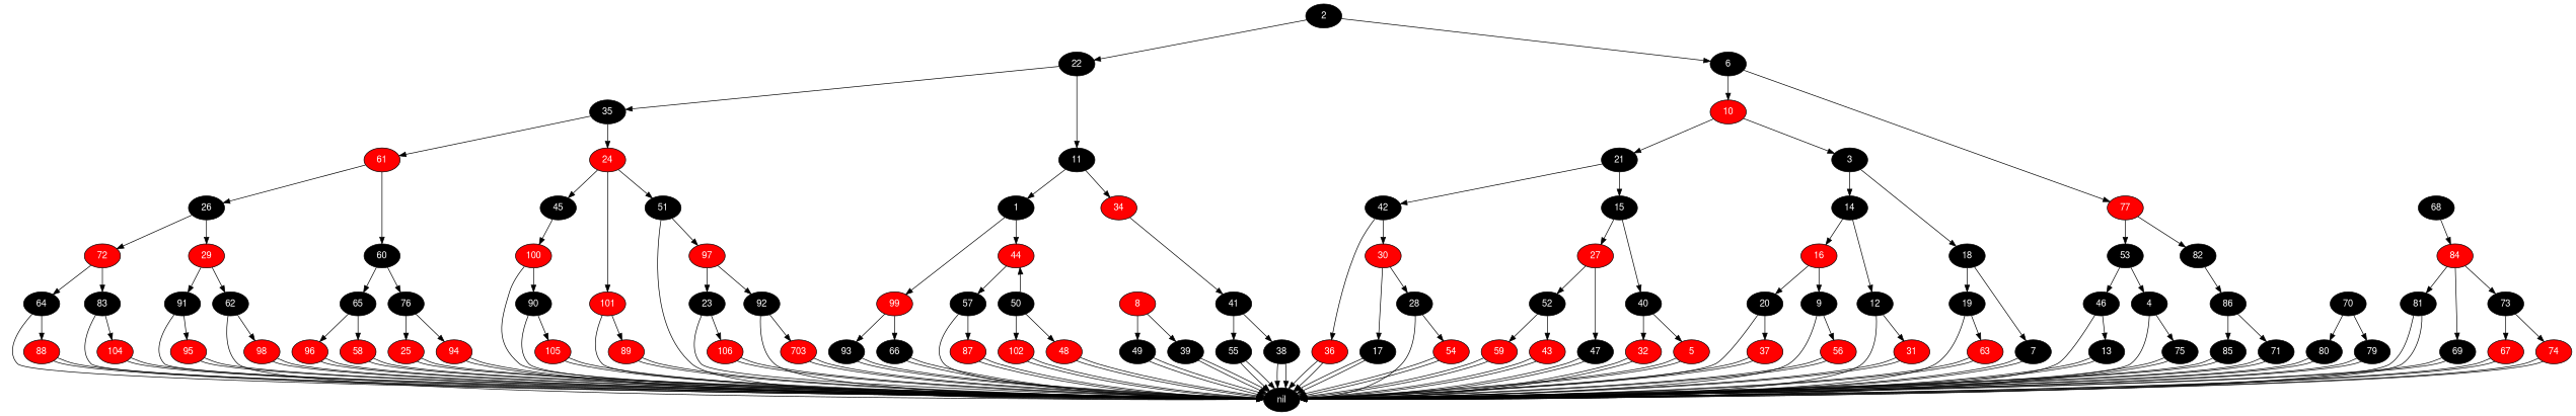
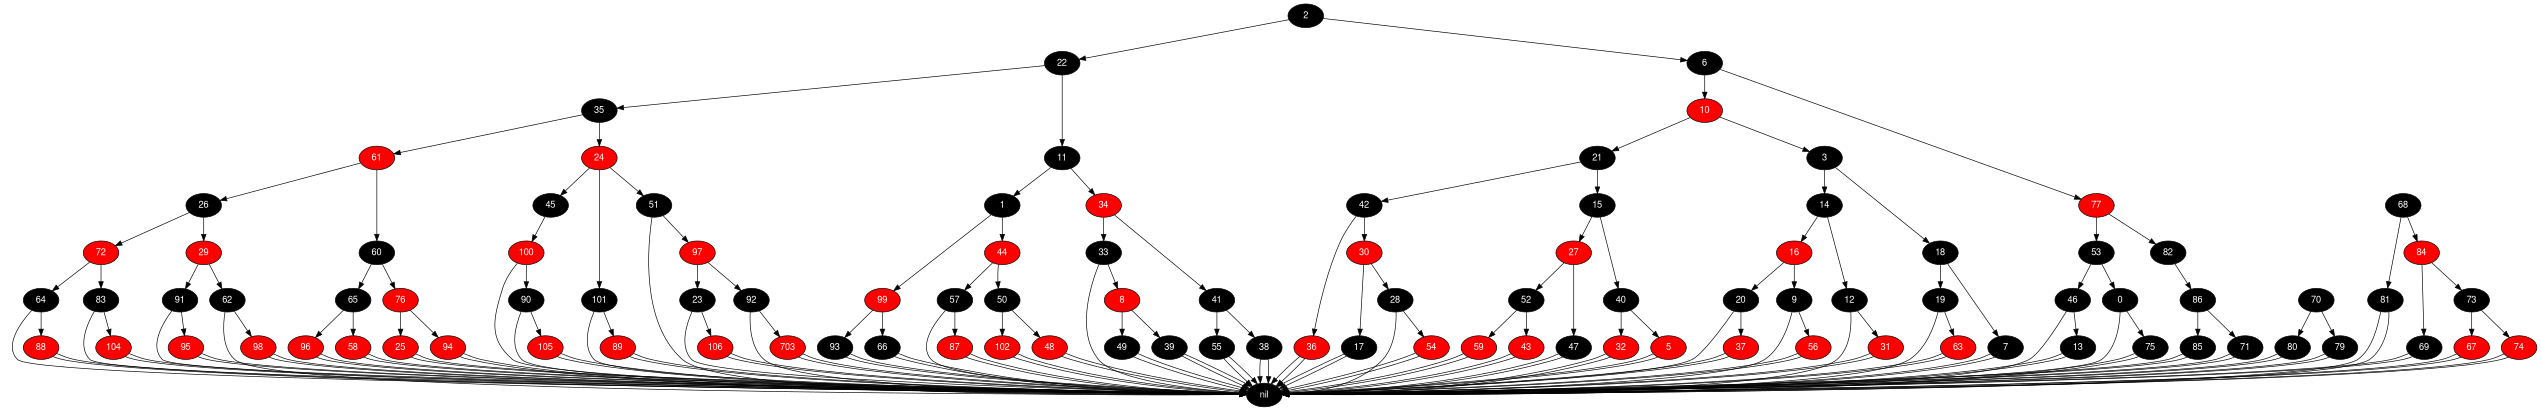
  digraph {
    node [fillcolor=" black" fontcolor=" white" fontname="Helvetica,Arial,sans-serif" style=filled]
    edge [color=black fontname="Helvetica,Arial,sans-serif"]
    nil
    2
    22
    35
    61 [fillcolor=" red"]
    26
    72 [fillcolor=" red"]
    64
    88 [fillcolor=" red"]
    83
    104 [fillcolor=" red"]
    29 [fillcolor=" red"]
    91
    95 [fillcolor=" red"]
    62
    98 [fillcolor=" red"]
    60
    65
    96 [fillcolor=" red"]
    58 [fillcolor=" red"]
-   76
+   76 [fillcolor=red]
    25 [fillcolor=" red"]
    94 [fillcolor=" red"]
    24 [fillcolor=" red"]
    45
    100 [fillcolor=" red"]
    90
    105 [fillcolor=" red"]
-   101 [fillcolor=red]
+   101
    89 [fillcolor=" red"]
    51
    97 [fillcolor=" red"]
    23
    106 [fillcolor=" red"]
    92
    n36 [fillcolor=" red" label=703]
    11
    1
    99 [fillcolor=" red"]
    93
    66
    44 [fillcolor=" red"]
    57
    87 [fillcolor=" red"]
    50
    102 [fillcolor=" red"]
    48 [fillcolor=" red"]
    34 [fillcolor=" red"]
+   33
    8 [fillcolor=" red"]
    49
    39
    41
    55
    38
    6
    10 [fillcolor=" red"]
    21
    42
    36 [fillcolor=" red"]
    30 [fillcolor=" red"]
    17
    28
    54 [fillcolor=" red"]
    15
    27 [fillcolor=" red"]
    52
    59 [fillcolor=" red"]
    43 [fillcolor=" red"]
    47
    40
    32 [fillcolor=" red"]
    5 [fillcolor=" red"]
    3
    14
    16 [fillcolor=" red"]
    20
    37 [fillcolor=" red"]
    9
    56 [fillcolor=" red"]
    12
    31 [fillcolor=" red"]
    18
    19
    63 [fillcolor=" red"]
    7
    77 [fillcolor=" red"]
    53
    46
    13
-   4
+   4 [label=0]
    75
    82
    86
    85
    71
    70
    80
    79
    68
    81
    84 [fillcolor=" red"]
    69
    73
    67 [fillcolor=" red"]
    74 [fillcolor=" red"]
    subgraph sub_1 {
      nil
      2
      22
      35
      61
      26
      72
      64
      88
      83
      104
      29
      91
      95
      62
      98
      60
      65
      96
      58
      76
      25
      94
      24
      45
      100
      90
      105
      101
      89
      51
      97
      23
      106
      92
      n36
      11
      1
      99
      93
      66
      44
      57
      87
      50
      102
      48
      34
+     33
      8
      49
      39
      41
      55
      38
      6
      10
      21
      42
      36
      30
      17
      28
      54
      15
      27
      52
      59
      43
      47
      40
      32
      5
      3
      14
      16
      20
      37
      9
      56
      12
      31
      18
      19
      63
      7
      77
      53
      46
      13
      4
      75
      82
      86
      85
      71
      70
      80
      79
      68
      81
      84
      69
      73
      67
      74
    }
    2 -> 22
    2 -> 6
    22 -> 35
    22 -> 11
    35 -> 61
    35 -> 24
    61 -> 26
    61 -> 60
    26 -> 72
    26 -> 29
    72 -> 64
    72 -> 83
    64 -> nil
    64 -> 88
    88 -> nil
    88 -> nil
    83 -> nil
    83 -> 104
    104 -> nil
    104 -> nil
    29 -> 91
    29 -> 62
    91 -> nil
    91 -> 95
    95 -> nil
    95 -> nil
    62 -> nil
    62 -> 98
    98 -> nil
    98 -> nil
    60 -> 65
    60 -> 76
    65 -> 96
    65 -> 58
    96 -> nil
    96 -> nil
    58 -> nil
    58 -> nil
    76 -> 25
    76 -> 94
    25 -> nil
    25 -> nil
    94 -> nil
    94 -> nil
    24 -> 45
    24 -> 101
    24 -> 51
    45 -> 100
    100 -> nil
    100 -> 90
    90 -> nil
    90 -> 105
    105 -> nil
    105 -> nil
    101 -> nil
    101 -> 89
    89 -> nil
    89 -> nil
    51 -> nil
    51 -> 97
    97 -> 23
    97 -> 92
    23 -> nil
    23 -> 106
    106 -> nil
    106 -> nil
    92 -> nil
    92 -> n36
    n36 -> nil
    n36 -> nil
    11 -> 1
    11 -> 34
    1 -> 99
    1 -> 44
    99 -> 93
    99 -> 66
    93 -> nil
    93 -> nil
    66 -> nil
    66 -> nil
    44 -> 57
-   50 -> 44
+   44 -> 50
    57 -> nil
    57 -> 87
    87 -> nil
    87 -> nil
    50 -> 102
    50 -> 48
    102 -> nil
    102 -> nil
    48 -> nil
    48 -> nil
+   34 -> 33
    34 -> 41
+   33 -> nil
+   33 -> 8
    8 -> 49
    8 -> 39
    49 -> nil
    49 -> nil
    39 -> nil
    39 -> nil
    41 -> 55
    41 -> 38
    55 -> nil
    55 -> nil
    38 -> nil
    38 -> nil
    6 -> 10
    6 -> 77
    10 -> 21
    10 -> 3
    21 -> 42
    21 -> 15
    42 -> 36
    42 -> 30
    36 -> nil
    36 -> nil
    30 -> 17
    30 -> 28
    17 -> nil
    17 -> nil
    28 -> nil
    28 -> 54
    54 -> nil
    54 -> nil
    15 -> 27
    15 -> 40
    27 -> 52
    27 -> 47
    52 -> 59
    52 -> 43
    59 -> nil
    59 -> nil
    43 -> nil
    43 -> nil
    47 -> nil
    47 -> nil
    40 -> 32
    40 -> 5
    32 -> nil
    32 -> nil
    5 -> nil
    5 -> nil
    3 -> 14
    3 -> 18
    14 -> 16
    14 -> 12
    16 -> 20
    16 -> 9
    20 -> nil
    20 -> 37
    37 -> nil
    37 -> nil
    9 -> nil
    9 -> 56
    56 -> nil
    56 -> nil
    12 -> nil
    12 -> 31
    31 -> nil
    31 -> nil
    18 -> 19
    18 -> 7
    19 -> nil
    19 -> 63
    63 -> nil
    63 -> nil
    7 -> nil
    7 -> nil
    77 -> 53
    77 -> 82
    53 -> 46
    53 -> 4
    46 -> nil
    46 -> 13
    13 -> nil
    13 -> nil
    4 -> nil
    4 -> 75
    75 -> nil
    75 -> nil
    82 -> 86
    86 -> 85
    86 -> 71
    85 -> nil
    85 -> nil
    71 -> nil
    71 -> nil
    70 -> 80
    70 -> 79
    80 -> nil
    80 -> nil
    79 -> nil
    79 -> nil
-   84 -> 81
+   68 -> 81
    68 -> 84
    81 -> nil
    81 -> nil
    84 -> 69
    84 -> 73
    69 -> nil
    69 -> nil
    73 -> 67
    73 -> 74
    67 -> nil
    67 -> nil
    74 -> nil
    74 -> nil
  }
